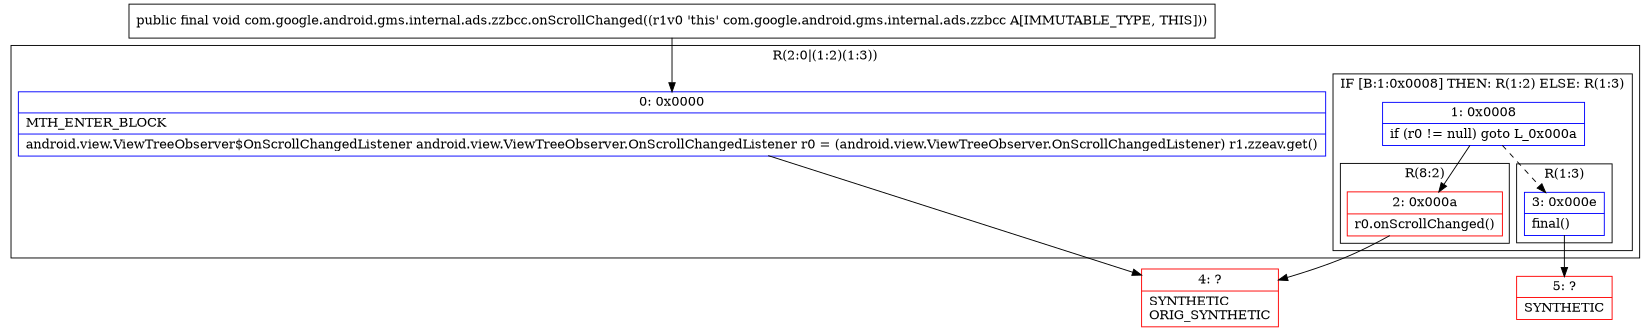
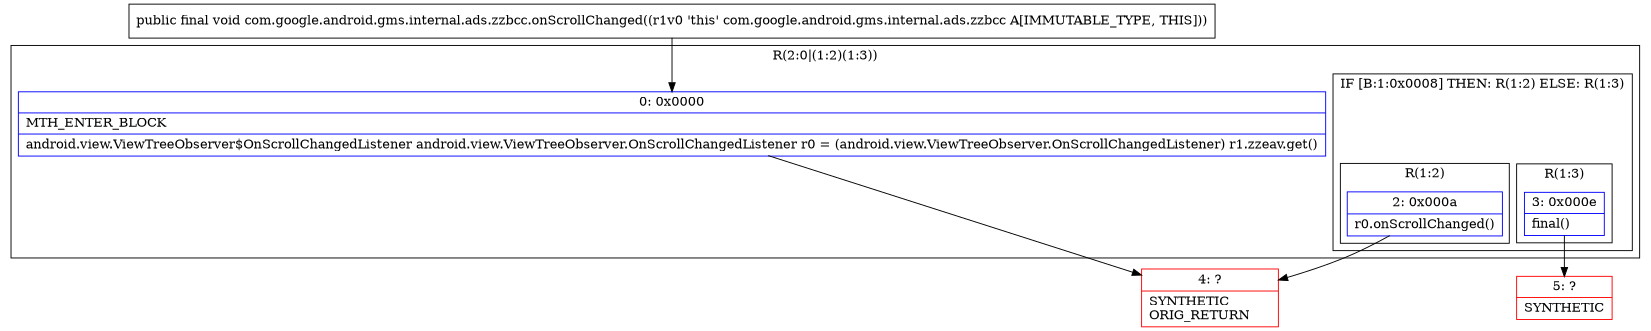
  digraph {
    node [color=blue shape=record]
-   n1 [color=red label="{2\:\ 0x000a|r0.onScrollChanged()\l}"]
+   n1 [label="{2\:\ 0x000a|r0.onScrollChanged()\l}"]
    n2 [label="{3\:\ 0x000e|final()\l}"]
-   n3 [label="{1\:\ 0x0008|if (r0 != null) goto L_0x000a\l}"]
    n4 [label="{0\:\ 0x0000|MTH_ENTER_BLOCK\l|android.view.ViewTreeObserver$OnScrollChangedListener android.view.ViewTreeObserver.OnScrollChangedListener r0 = (android.view.ViewTreeObserver.OnScrollChangedListener) r1.zzeav.get()\l}"]
-   n5 [color=red label="{4\:\ ?|SYNTHETIC\lORIG_SYNTHETIC\l}"]
+   n5 [color=red label="{4\:\ ?|SYNTHETIC\lORIG_RETURN\l}"]
    n6 [color=red label="{5\:\ ?|SYNTHETIC\l}"]
    n7 [label="{public final void com.google.android.gms.internal.ads.zzbcc.onScrollChanged((r1v0 'this' com.google.android.gms.internal.ads.zzbcc A[IMMUTABLE_TYPE, THIS])) }" color=""]
    subgraph cluster_1 {
      label="R(2:0|(1:2)(1:3))"
      n4
      subgraph cluster_2 {
        label="IF [B:1:0x0008] THEN: R(1:2) ELSE: R(1:3)"
-       n3
        subgraph cluster_3 {
-         label="R(8:2)"
+         label="R(1:2)"
          n1
        }
        subgraph cluster_4 {
          label="R(1:3)"
          n2
        }
      }
    }
    n1 -> n5
    n2 -> n6
-   n3 -> n1
-   n3 -> n2 [style=dashed]
    n4 -> n5
    n7 -> n4
  }
